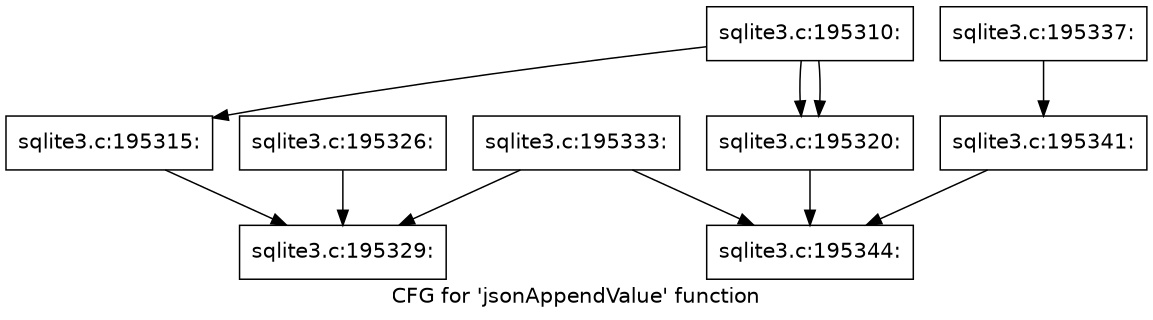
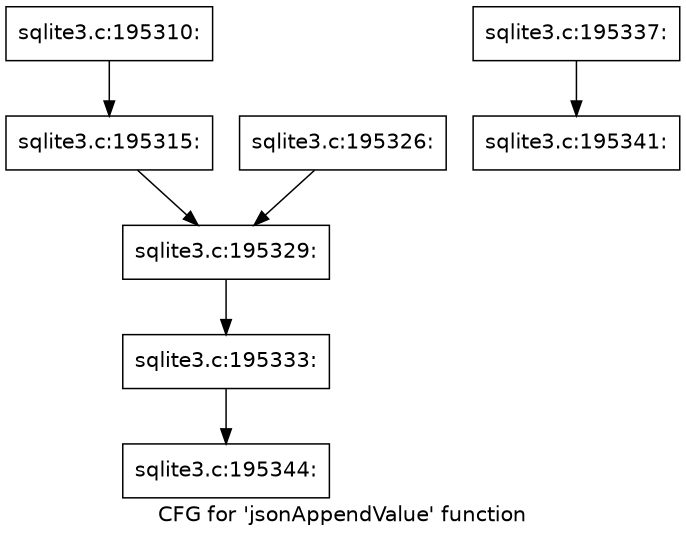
  digraph {
    fontname="DejaVu Sans"
    label="CFG for 'jsonAppendValue' function"
    node [fontname="DejaVu Sans" shape=record]
    edge [fontname="DejaVu Sans"]
    n1 [label="{sqlite3.c:195310:}"]
    n2 [label="{sqlite3.c:195315:}"]
-   n3 [label="{sqlite3.c:195320:}"]
    n4 [label="{sqlite3.c:195329:}"]
    n5 [label="{sqlite3.c:195344:}"]
    n6 [label="{sqlite3.c:195326:}"]
    n7 [label="{sqlite3.c:195337:}"]
    n8 [label="{sqlite3.c:195341:}"]
    n9 [label="{sqlite3.c:195333:}"]
    n1 -> n2
-   n1 -> n3
-   n1 -> n3
    n2 -> n4
-   n3 -> n5
-   n9 -> n4
+   n4 -> n9
    n6 -> n4
    n7 -> n8
-   n8 -> n5
    n9 -> n5
  }
